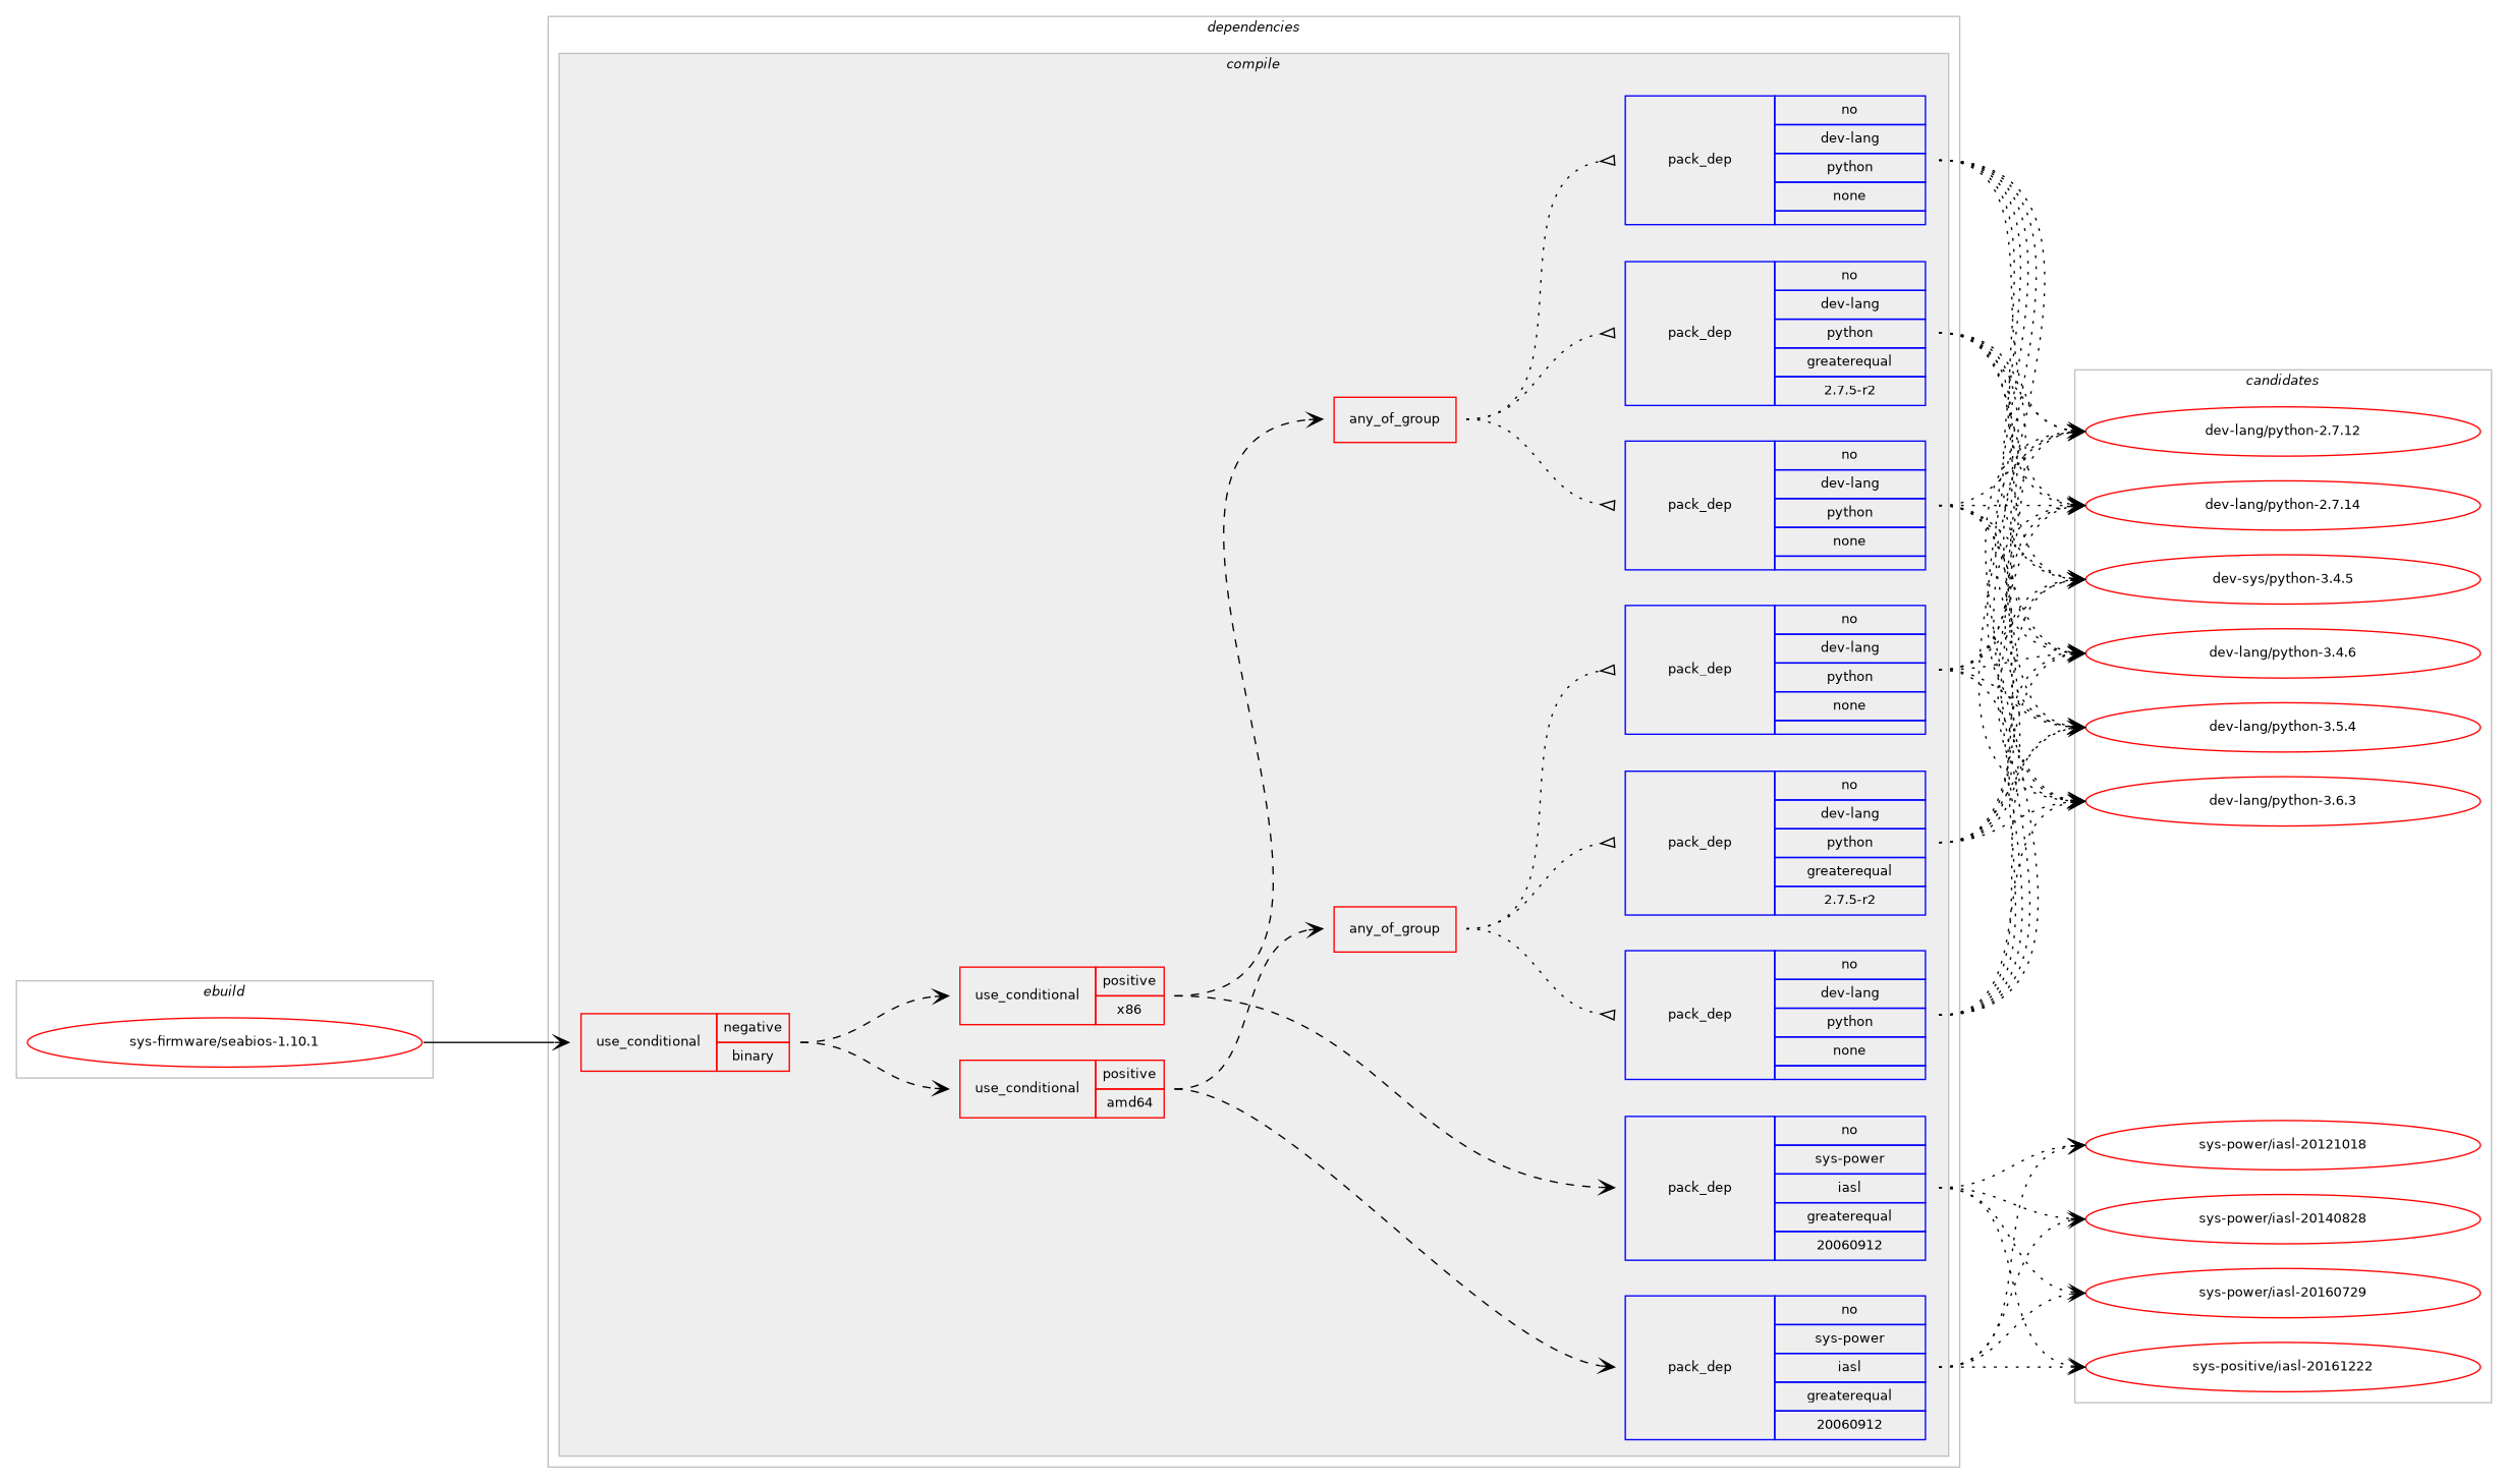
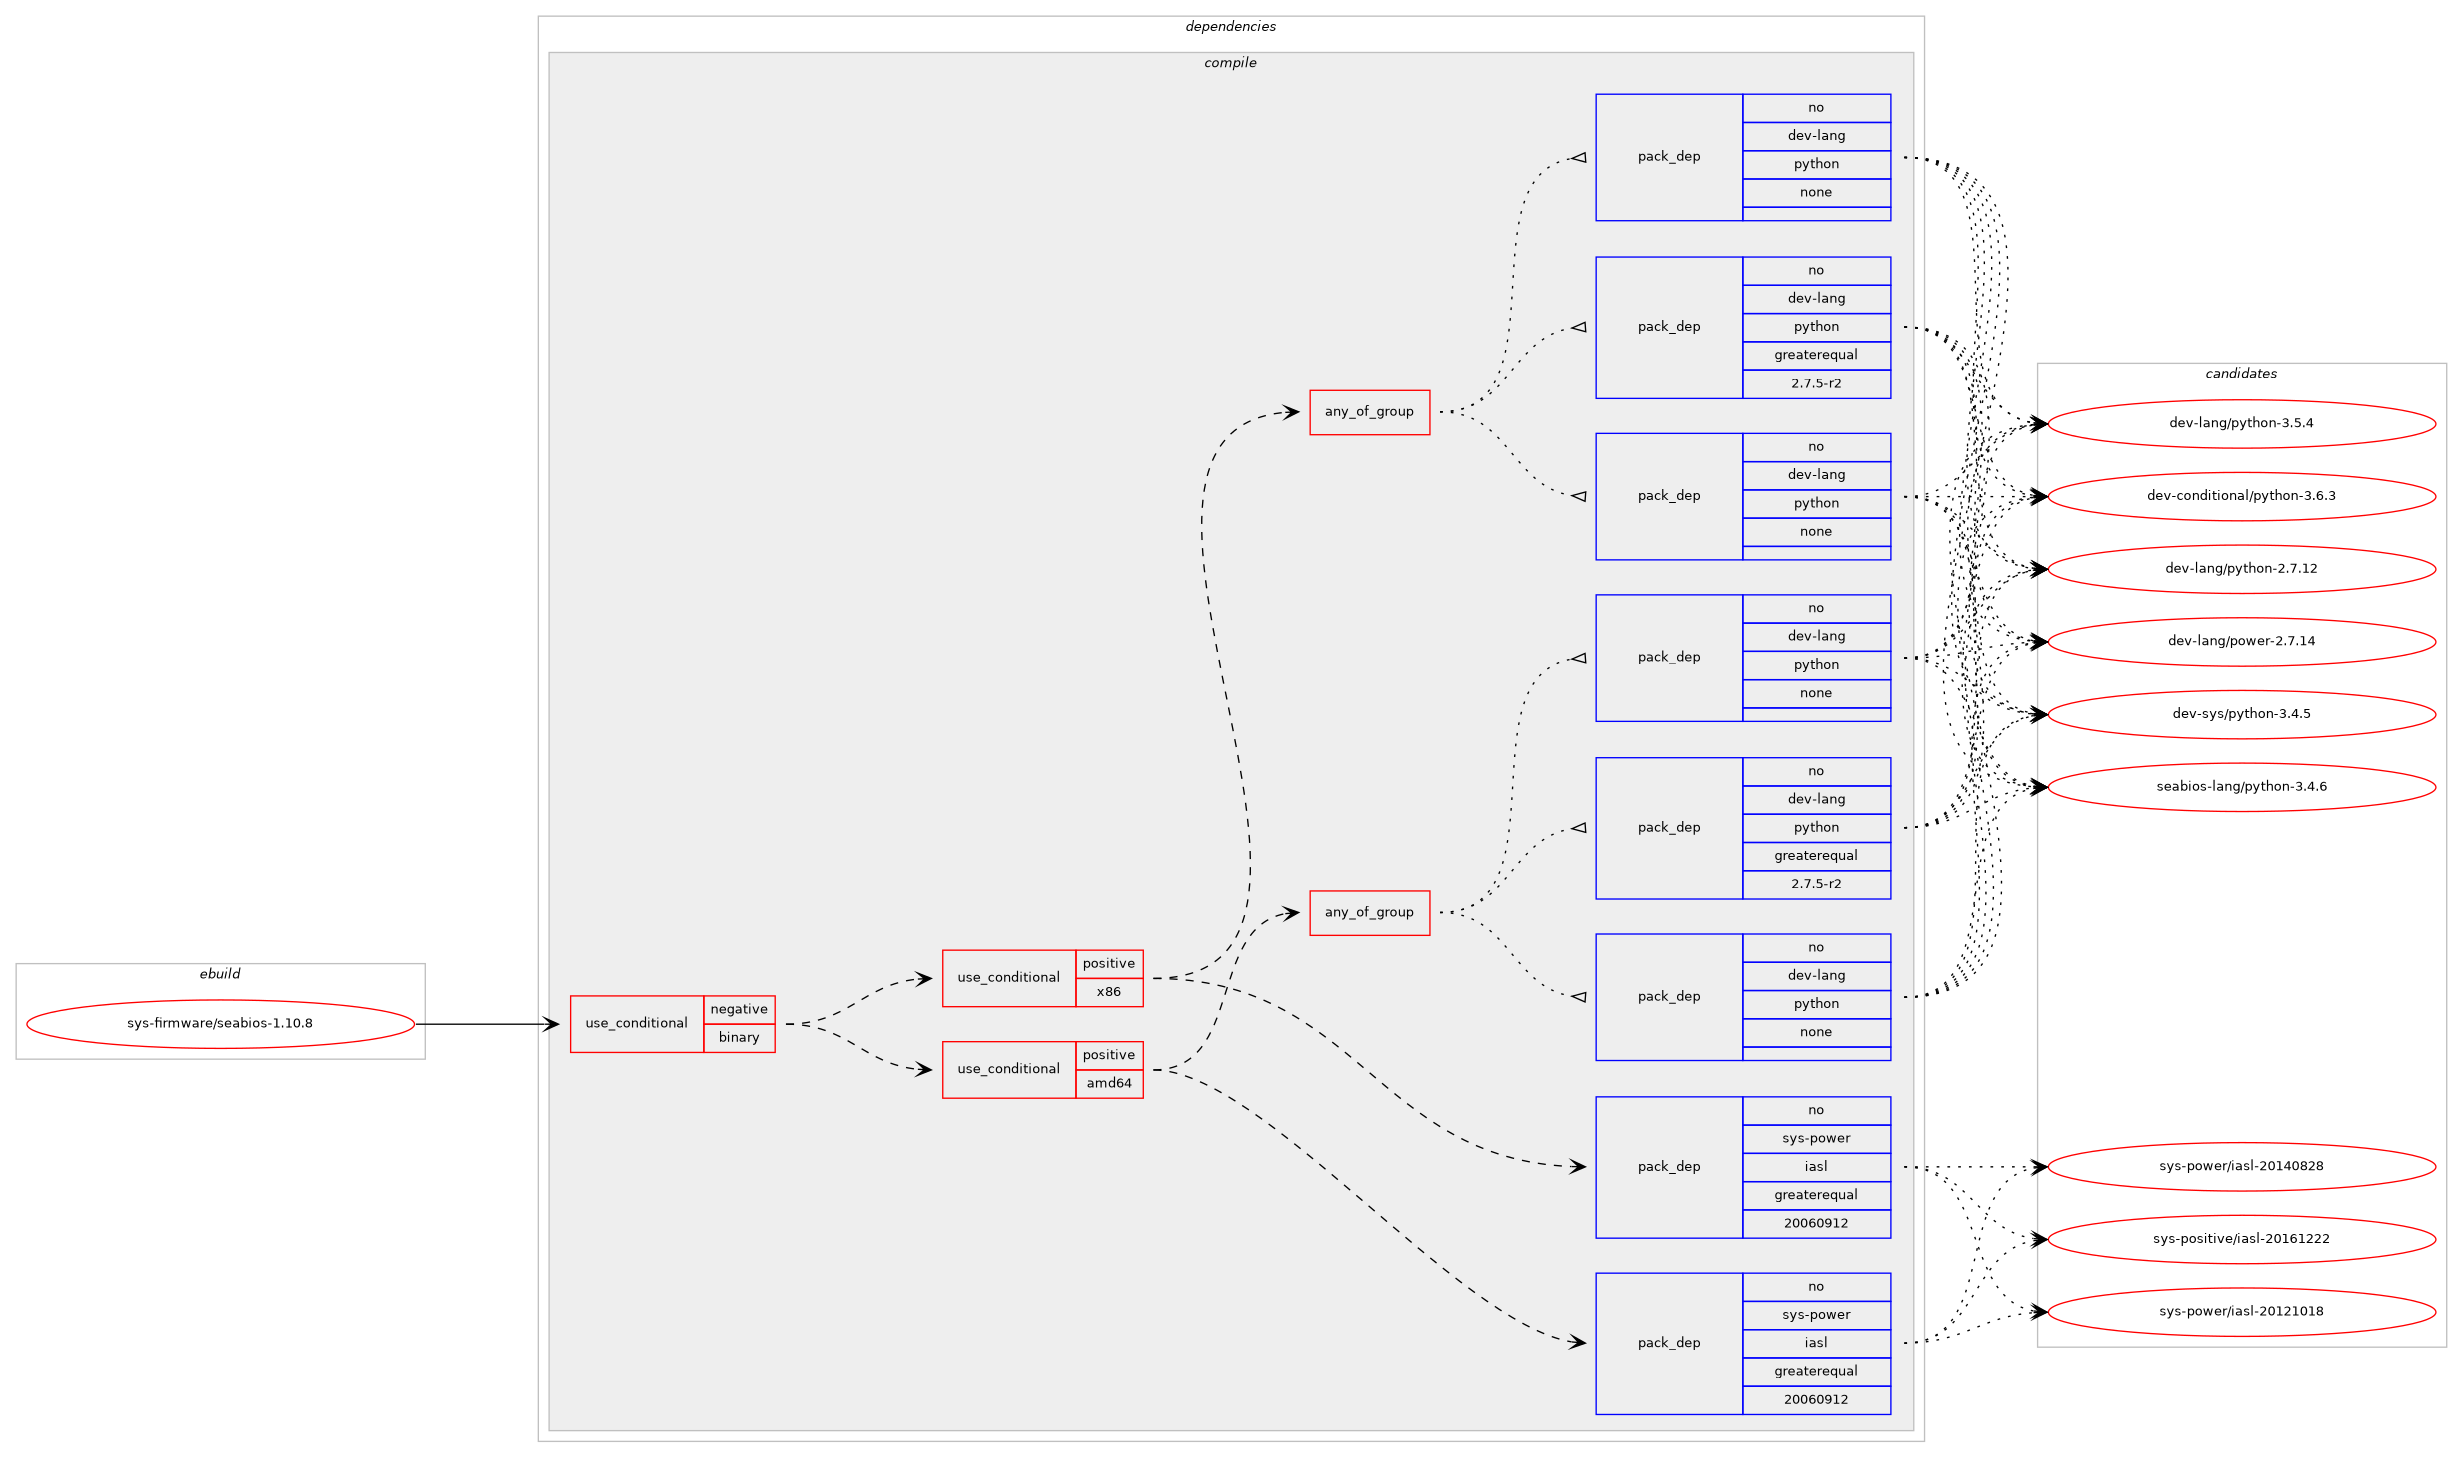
  digraph {
    compound=true
    concentrate=true
    fontname=Helvetica
    fontsize=10
    newrank=true
    rankdir=LR
    ranksep=1.5
    node [color=red fontname=Helvetica fontsize=10 shape=none]
    edge [arrowhead=vee headport=w style=dotted tailport=e weight=100]
-   n1 [label="sys-firmware/seabios-1.10.1" width=4 shape=""]
+   n1 [label="sys-firmware/seabios-1.10.8" width=4 shape=""]
    n2 [color=blue label=<<TABLE BORDER="0" CELLBORDER="1" CELLSPACING="0" CELLPADDING="4" WIDTH="220"><TR><TD ROWSPAN="6" CELLPADDING="30">pack_dep</TD></TR><TR><TD WIDTH="110">no</TD></TR><TR><TD>sys-power</TD></TR><TR><TD>iasl</TD></TR><TR><TD>greaterequal</TD></TR><TR><TD>20060912</TD></TR></TABLE>>]
    n3 [color=blue label=<<TABLE BORDER="0" CELLBORDER="1" CELLSPACING="0" CELLPADDING="4" WIDTH="220"><TR><TD ROWSPAN="6" CELLPADDING="30">pack_dep</TD></TR><TR><TD WIDTH="110">no</TD></TR><TR><TD>dev-lang</TD></TR><TR><TD>python</TD></TR><TR><TD>none</TD></TR><TR><TD></TD></TR></TABLE>>]
    n4 [color=blue label=<<TABLE BORDER="0" CELLBORDER="1" CELLSPACING="0" CELLPADDING="4" WIDTH="220"><TR><TD ROWSPAN="6" CELLPADDING="30">pack_dep</TD></TR><TR><TD WIDTH="110">no</TD></TR><TR><TD>dev-lang</TD></TR><TR><TD>python</TD></TR><TR><TD>none</TD></TR><TR><TD></TD></TR></TABLE>>]
    n5 [color=blue label=<<TABLE BORDER="0" CELLBORDER="1" CELLSPACING="0" CELLPADDING="4" WIDTH="220"><TR><TD ROWSPAN="6" CELLPADDING="30">pack_dep</TD></TR><TR><TD WIDTH="110">no</TD></TR><TR><TD>dev-lang</TD></TR><TR><TD>python</TD></TR><TR><TD>greaterequal</TD></TR><TR><TD>2.7.5-r2</TD></TR></TABLE>>]
    n6 [label=<<TABLE BORDER="0" CELLBORDER="1" CELLSPACING="0" CELLPADDING="4"><TR><TD CELLPADDING="10">any_of_group</TD></TR></TABLE>>]
    n7 [label=<<TABLE BORDER="0" CELLBORDER="1" CELLSPACING="0" CELLPADDING="4"><TR><TD ROWSPAN="3" CELLPADDING="10">use_conditional</TD></TR><TR><TD>positive</TD></TR><TR><TD>amd64</TD></TR></TABLE>>]
    n8 [color=blue label=<<TABLE BORDER="0" CELLBORDER="1" CELLSPACING="0" CELLPADDING="4" WIDTH="220"><TR><TD ROWSPAN="6" CELLPADDING="30">pack_dep</TD></TR><TR><TD WIDTH="110">no</TD></TR><TR><TD>sys-power</TD></TR><TR><TD>iasl</TD></TR><TR><TD>greaterequal</TD></TR><TR><TD>20060912</TD></TR></TABLE>>]
    n9 [color=blue label=<<TABLE BORDER="0" CELLBORDER="1" CELLSPACING="0" CELLPADDING="4" WIDTH="220"><TR><TD ROWSPAN="6" CELLPADDING="30">pack_dep</TD></TR><TR><TD WIDTH="110">no</TD></TR><TR><TD>dev-lang</TD></TR><TR><TD>python</TD></TR><TR><TD>none</TD></TR><TR><TD></TD></TR></TABLE>>]
    n10 [color=blue label=<<TABLE BORDER="0" CELLBORDER="1" CELLSPACING="0" CELLPADDING="4" WIDTH="220"><TR><TD ROWSPAN="6" CELLPADDING="30">pack_dep</TD></TR><TR><TD WIDTH="110">no</TD></TR><TR><TD>dev-lang</TD></TR><TR><TD>python</TD></TR><TR><TD>none</TD></TR><TR><TD></TD></TR></TABLE>>]
    n11 [color=blue label=<<TABLE BORDER="0" CELLBORDER="1" CELLSPACING="0" CELLPADDING="4" WIDTH="220"><TR><TD ROWSPAN="6" CELLPADDING="30">pack_dep</TD></TR><TR><TD WIDTH="110">no</TD></TR><TR><TD>dev-lang</TD></TR><TR><TD>python</TD></TR><TR><TD>greaterequal</TD></TR><TR><TD>2.7.5-r2</TD></TR></TABLE>>]
    n12 [label=<<TABLE BORDER="0" CELLBORDER="1" CELLSPACING="0" CELLPADDING="4"><TR><TD CELLPADDING="10">any_of_group</TD></TR></TABLE>>]
    n13 [label=<<TABLE BORDER="0" CELLBORDER="1" CELLSPACING="0" CELLPADDING="4"><TR><TD ROWSPAN="3" CELLPADDING="10">use_conditional</TD></TR><TR><TD>positive</TD></TR><TR><TD>x86</TD></TR></TABLE>>]
    n14 [label=<<TABLE BORDER="0" CELLBORDER="1" CELLSPACING="0" CELLPADDING="4"><TR><TD ROWSPAN="3" CELLPADDING="10">use_conditional</TD></TR><TR><TD>negative</TD></TR><TR><TD>binary</TD></TR></TABLE>>]
    n15 [label="sys-power/iasl-20121018" width=4 shape=""]
    n16 [label="sys-power/iasl-20140828" width=4 shape=""]
-   n17 [label="sys-power/iasl-20160729" width=4 shape=""]
    n18 [label="sys-positive/iasl-20161222" width=4 shape=""]
    n19 [label="dev-lang/python-2.7.12" width=4 shape=""]
-   n20 [label="dev-lang/python-2.7.14" width=4 shape=""]
+   n20 [label="dev-lang/power-2.7.14" width=4 shape=""]
    n21 [label="dev-sys/python-3.4.5" width=4 shape=""]
-   n22 [label="dev-lang/python-3.4.6" width=4 shape=""]
+   n22 [label="seabios-lang/python-3.4.6" width=4 shape=""]
    n23 [label="dev-lang/python-3.5.4" width=4 shape=""]
-   n24 [label="dev-lang/python-3.6.3" width=4 shape=""]
+   n24 [label="dev-conditional/python-3.6.3" width=4 shape=""]
    subgraph cluster_1 {
      color=gray
      label=<<i>ebuild</i>>
      rank=same
      n1
    }
    subgraph cluster_2 {
      color=gray
      label=<<i>dependencies</i>>
      subgraph cluster_3 {
        color=gray
        fillcolor="#eeeeee"
        label=<<i>compile</i>>
        style=filled
        subgraph sub_4 {
          color=gray
          fillcolor="#eeeeee"
          label=<<i>compile</i>>
          style=filled
          n14
          subgraph sub_5 {
            color=gray
            fillcolor="#eeeeee"
            label=<<i>compile</i>>
            style=filled
            n7
            subgraph sub_6 {
              color=gray
              fillcolor="#eeeeee"
              label=<<i>compile</i>>
              style=filled
              n2
            }
            subgraph sub_7 {
              color=gray
              fillcolor="#eeeeee"
              label=<<i>compile</i>>
              style=filled
              n6
              subgraph sub_8 {
                color=gray
                fillcolor="#eeeeee"
                label=<<i>compile</i>>
                style=filled
                n3
              }
              subgraph sub_9 {
                color=gray
                fillcolor="#eeeeee"
                label=<<i>compile</i>>
                style=filled
                n4
              }
              subgraph sub_10 {
                color=gray
                fillcolor="#eeeeee"
                label=<<i>compile</i>>
                style=filled
                n5
              }
            }
          }
          subgraph sub_11 {
            color=gray
            fillcolor="#eeeeee"
            label=<<i>compile</i>>
            style=filled
            n13
            subgraph sub_12 {
              color=gray
              fillcolor="#eeeeee"
              label=<<i>compile</i>>
              style=filled
              n8
            }
            subgraph sub_13 {
              color=gray
              fillcolor="#eeeeee"
              label=<<i>compile</i>>
              style=filled
              n12
              subgraph sub_14 {
                color=gray
                fillcolor="#eeeeee"
                label=<<i>compile</i>>
                style=filled
                n9
              }
              subgraph sub_15 {
                color=gray
                fillcolor="#eeeeee"
                label=<<i>compile</i>>
                style=filled
                n10
              }
              subgraph sub_16 {
                color=gray
                fillcolor="#eeeeee"
                label=<<i>compile</i>>
                style=filled
                n11
              }
            }
          }
        }
      }
      subgraph cluster_17 {
        color=gray
        fillcolor="#eeeeee"
        label=<<i>compile and run</i>>
        style=filled
      }
      subgraph cluster_18 {
        color=gray
        fillcolor="#eeeeee"
        label=<<i>run</i>>
        style=filled
      }
    }
    subgraph cluster_19 {
      color=gray
      label=<<i>candidates</i>>
      rank=same
      subgraph sub_20 {
        color=black
        label=<<i>candidates</i>>
        nodesep=1
        rank=same
        n15
        n16
-       n17
        n18
      }
      subgraph sub_21 {
        color=black
        label=<<i>candidates</i>>
        nodesep=1
        rank=same
        n19
        n20
        n21
        n22
        n23
        n24
      }
      subgraph sub_22 {
        color=black
        label=<<i>candidates</i>>
        nodesep=1
        rank=same
        n19
        n20
        n21
        n22
        n23
        n24
      }
      subgraph sub_23 {
        color=black
        label=<<i>candidates</i>>
        nodesep=1
        rank=same
        n19
        n20
        n21
        n22
        n23
        n24
      }
      subgraph sub_24 {
        color=black
        label=<<i>candidates</i>>
        nodesep=1
        rank=same
        n15
        n16
-       n17
        n18
      }
      subgraph sub_25 {
        color=black
        label=<<i>candidates</i>>
        nodesep=1
        rank=same
        n19
        n20
        n21
        n22
        n23
        n24
      }
      subgraph sub_26 {
        color=black
        label=<<i>candidates</i>>
        nodesep=1
        rank=same
        n19
        n20
        n21
        n22
        n23
        n24
      }
      subgraph sub_27 {
        color=black
        label=<<i>candidates</i>>
        nodesep=1
        rank=same
        n19
        n20
        n21
        n22
        n23
        n24
      }
    }
    n1 -> n14 [style=solid weight=20]
    n2 -> n15
    n2 -> n16
-   n2 -> n17
    n2 -> n18
    n3 -> n19
    n3 -> n20
    n3 -> n21
    n3 -> n22
    n3 -> n23
    n3 -> n24
    n4 -> n19
    n4 -> n20
    n4 -> n21
    n4 -> n22
    n4 -> n23
    n4 -> n24
    n5 -> n19
    n5 -> n20
    n5 -> n21
    n5 -> n22
    n5 -> n23
    n5 -> n24
    n6 -> n3 [arrowhead=oinv weight=20]
    n6 -> n4 [arrowhead=oinv weight=20]
    n6 -> n5 [arrowhead=oinv weight=20]
    n7 -> n2 [style=dashed weight=20]
    n7 -> n6 [style=dashed weight=20]
    n8 -> n15
    n8 -> n16
-   n8 -> n17
    n8 -> n18
    n9 -> n19
    n9 -> n20
    n9 -> n21
    n9 -> n22
    n9 -> n23
    n9 -> n24
    n10 -> n19
    n10 -> n20
    n10 -> n21
    n10 -> n22
    n10 -> n23
    n10 -> n24
    n11 -> n19
    n11 -> n20
    n11 -> n21
    n11 -> n22
    n11 -> n23
    n11 -> n24
    n12 -> n9 [arrowhead=oinv weight=20]
    n12 -> n10 [arrowhead=oinv weight=20]
    n12 -> n11 [arrowhead=oinv weight=20]
    n13 -> n8 [style=dashed weight=20]
    n13 -> n12 [style=dashed weight=20]
    n14 -> n7 [style=dashed weight=20]
    n14 -> n13 [style=dashed weight=20]
  }
